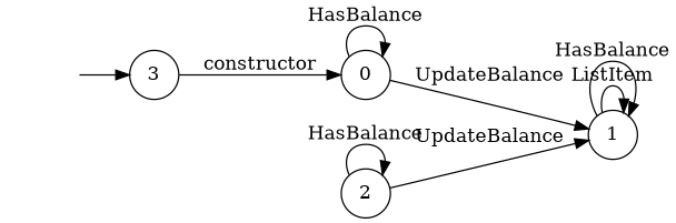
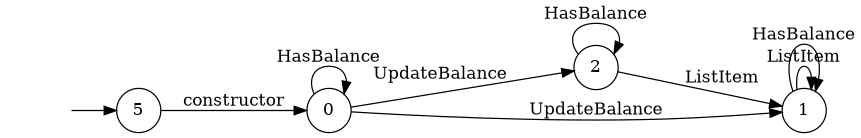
  digraph {
    rankdir=LR
    node [shape=circle]
    "" [shape=plaintext]
-   n2 [label=3]
+   n2 [label=5]
    n3 [label=0]
    n4 [label=2]
    n5 [label=1]
    "" -> n2
    n2 -> n3 [label=constructor]
    n3 -> n3 [label=HasBalance]
+   n3 -> n4 [label=UpdateBalance]
    n3 -> n5 [label=UpdateBalance]
    n4 -> n4 [label=HasBalance]
-   n4 -> n5 [label=UpdateBalance]
+   n4 -> n5 [label=ListItem]
    n5 -> n5 [label=ListItem]
    n5 -> n5 [label=HasBalance]
  }
